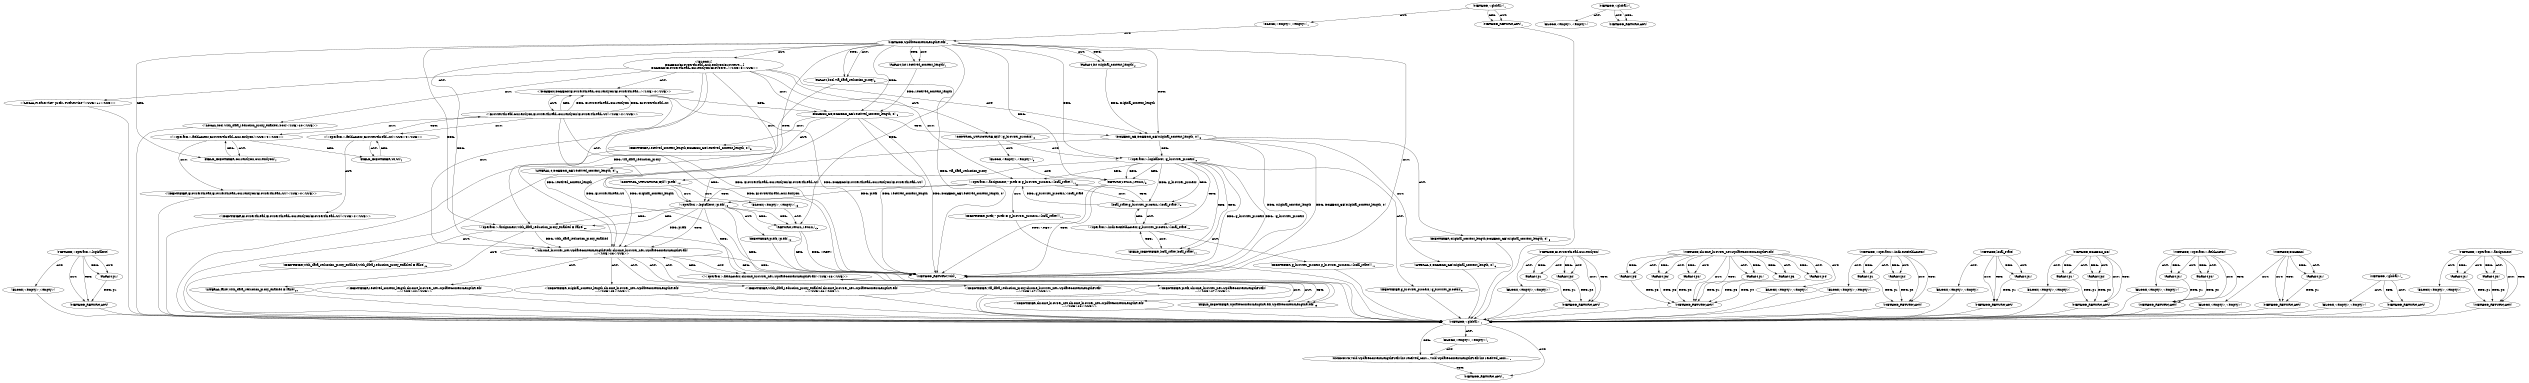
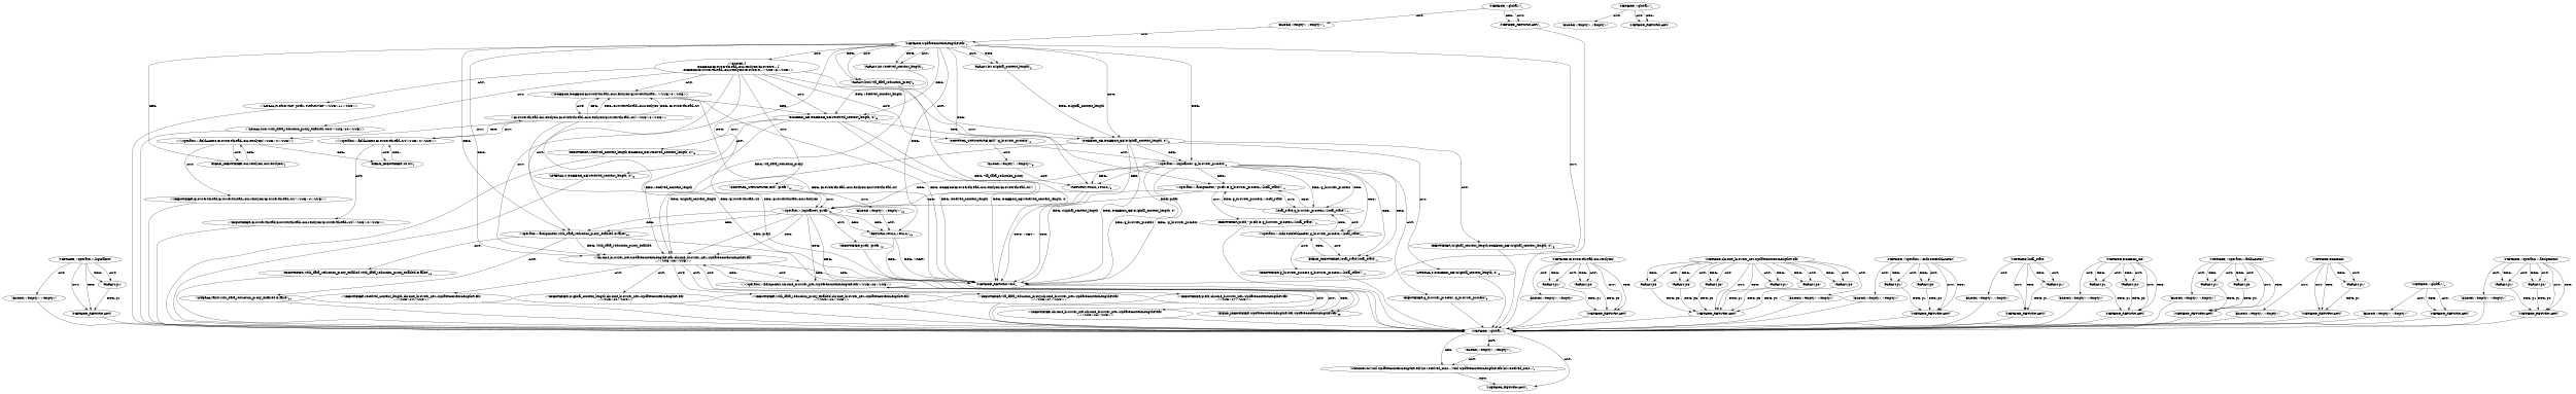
  digraph {
    n1 [label=<(METHOD,&lt;operator&gt;.logicalNot)>]
    n2 [label=<(PARAM,p1)>]
    n3 [label=<(BLOCK,&lt;empty&gt;,&lt;empty&gt;)>]
    n4 [label=<(METHOD_RETURN,ANY)>]
    n5 [label=<(METHOD,&lt;global&gt;)<SUB>1</SUB>>]
    n6 [label=<(BLOCK,&lt;empty&gt;,&lt;empty&gt;)<SUB>1</SUB>>]
    n7 [label=<(UNKNOWN,void UpdateContentLengthPrefs(int received_cont...,void UpdateContentLengthPrefs(int received_cont...)<SUB>1</SUB>>]
    n8 [label=<(METHOD_RETURN,ANY)<SUB>1</SUB>>]
    n9 [label=<(METHOD,&lt;global&gt;)<SUB>1</SUB>>]
    n10 [label=<(BLOCK,&lt;empty&gt;,&lt;empty&gt;)<SUB>1</SUB>>]
    n11 [label=<(METHOD_RETURN,ANY)<SUB>1</SUB>>]
    n12 [label=<(METHOD,UpdateContentLengthPrefs)<SUB>1</SUB>>]
    n13 [label=<(PARAM,int received_content_length)<SUB>1</SUB>>]
    n14 [label=<(PARAM,int original_content_length)<SUB>2</SUB>>]
    n15 [label=<(PARAM,bool via_data_reduction_proxy)<SUB>3</SUB>>]
    n16 [label="<(BLOCK,{\n   DCHECK(BrowserThread::CurrentlyOn(BrowserT...,{\n   DCHECK(BrowserThread::CurrentlyOn(BrowserT...)<SUB>3</SUB>>"]
    n17 [label=<(FIELD_IDENTIFIER,CurrentlyOn,CurrentlyOn)<SUB>4</SUB>>]
    n18 [label=<(DCHECK_GE,DCHECK_GE(received_content_length, 0))<SUB>5</SUB>>]
    n19 [label=<(DCHECK_GE,DCHECK_GE(original_content_length, 0))<SUB>6</SUB>>]
    n20 [label=<(&lt;operator&gt;.logicalNot,!g_browser_process)<SUB>8</SUB>>]
    n21 [label=<(RETURN,return;,return;)<SUB>9</SUB>>]
    n22 [label=<(&lt;operator&gt;.logicalNot,!prefs)<SUB>18</SUB>>]
    n23 [label=<(RETURN,return;,return;)<SUB>13</SUB>>]
    n24 [label=<(&lt;operator&gt;.assignment,with_data_reduction_proxy_enabled = false)<SUB>20</SUB>>]
    n25 [label="<(chrome_browser_net.UpdateContentLengthPrefs,chrome_browser_net::UpdateContentLengthPrefs(\n ...)<SUB>23</SUB>>"]
    n26 [label=<(METHOD_RETURN,void)<SUB>1</SUB>>]
    n27 [label="<(DCHECK,DCHECK(BrowserThread::CurrentlyOn(BrowserThread...)<SUB>4</SUB>>"]
    n28 [label=<(CONTROL_STRUCTURE,IF,if (!g_browser_process))<SUB>8</SUB>>]
    n29 [label="<(LOCAL,PrefService* prefs: PrefService*)<SUB>11</SUB>>"]
    n30 [label=<(&lt;operator&gt;.assignment,* prefs = g_browser_process-&gt;local_state())<SUB>11</SUB>>]
    n31 [label=<(CONTROL_STRUCTURE,IF,if (!prefs))<SUB>12</SUB>>]
    n32 [label="<(LOCAL,bool with_data_reduction_proxy_enabled: bool)<SUB>20</SUB>>"]
    n33 [label="<(&lt;operator&gt;.fieldAccess,BrowserThread::CurrentlyOn)<SUB>4</SUB>>"]
    n34 [label=<(IDENTIFIER,received_content_length,DCHECK_GE(received_content_length, 0))<SUB>5</SUB>>]
    n35 [label=<(LITERAL,0,DCHECK_GE(received_content_length, 0))<SUB>5</SUB>>]
    n36 [label=<(IDENTIFIER,original_content_length,DCHECK_GE(original_content_length, 0))<SUB>6</SUB>>]
    n37 [label=<(LITERAL,0,DCHECK_GE(original_content_length, 0))<SUB>6</SUB>>]
    n38 [label=<(IDENTIFIER,g_browser_process,!g_browser_process)<SUB>8</SUB>>]
    n39 [label=<(local_state,g_browser_process-&gt;local_state())<SUB>91</SUB>>]
    n40 [label=<(&lt;operator&gt;.indirectFieldAccess,g_browser_process-&gt;local_state)<SUB>11</SUB>>]
    n41 [label=<(FIELD_IDENTIFIER,local_state,local_state)<SUB>11</SUB>>]
    n42 [label=<(IDENTIFIER,prefs,!prefs)<SUB>12</SUB>>]
    n43 [label="<(&lt;operator&gt;.fieldAccess,chrome_browser_net::UpdateContentLengthPrefs)<SUB>23</SUB>>"]
    n44 [label=<(FIELD_IDENTIFIER,UpdateContentLengthPrefs,UpdateContentLengthPrefs)<SUB>23</SUB>>]
    n45 [label=<(IDENTIFIER,with_data_reduction_proxy_enabled,with_data_reduction_proxy_enabled = false)<SUB>20</SUB>>]
    n46 [label=<(LITERAL,false,with_data_reduction_proxy_enabled = false)<SUB>20</SUB>>]
    n47 [label="<(IDENTIFIER,received_content_length,chrome_browser_net::UpdateContentLengthPrefs(\n ...)<SUB>24</SUB>>"]
    n48 [label="<(IDENTIFIER,original_content_length,chrome_browser_net::UpdateContentLengthPrefs(\n ...)<SUB>25</SUB>>"]
    n49 [label="<(IDENTIFIER,with_data_reduction_proxy_enabled,chrome_browser_net::UpdateContentLengthPrefs(\n ...)<SUB>26</SUB>>"]
    n50 [label="<(IDENTIFIER,via_data_reduction_proxy,chrome_browser_net::UpdateContentLengthPrefs(\n ...)<SUB>27</SUB>>"]
    n51 [label="<(IDENTIFIER,prefs,chrome_browser_net::UpdateContentLengthPrefs(\n ...)<SUB>27</SUB>>"]
    n52 [label="<(BrowserThread.CurrentlyOn,BrowserThread::CurrentlyOn(BrowserThread::UI))<SUB>4</SUB>>"]
    n53 [label=<(BLOCK,&lt;empty&gt;,&lt;empty&gt;)<SUB>9</SUB>>]
    n54 [label=<(IDENTIFIER,prefs,* prefs = g_browser_process-&gt;local_state())<SUB>11</SUB>>]
    n55 [label=<(BLOCK,&lt;empty&gt;,&lt;empty&gt;)<SUB>13</SUB>>]
    n56 [label="<(&lt;operator&gt;.fieldAccess,BrowserThread::UI)<SUB>4</SUB>>"]
    n57 [label="<(IDENTIFIER,BrowserThread,BrowserThread::CurrentlyOn(BrowserThread::UI))<SUB>4</SUB>>"]
    n58 [label=<(FIELD_IDENTIFIER,UI,UI)<SUB>4</SUB>>]
    n59 [label="<(IDENTIFIER,BrowserThread,BrowserThread::CurrentlyOn(BrowserThread::UI))<SUB>4</SUB>>"]
    n60 [label=<(IDENTIFIER,g_browser_process,g_browser_process-&gt;local_state())<SUB>11</SUB>>]
    n61 [label="<(IDENTIFIER,chrome_browser_net,chrome_browser_net::UpdateContentLengthPrefs(\n ...)<SUB>23</SUB>>"]
    n62 [label=<(METHOD,BrowserThread.CurrentlyOn)>]
    n63 [label=<(PARAM,p1)>]
    n64 [label=<(PARAM,p2)>]
    n65 [label=<(BLOCK,&lt;empty&gt;,&lt;empty&gt;)>]
    n66 [label=<(METHOD_RETURN,ANY)>]
    n67 [label=<(METHOD,chrome_browser_net.UpdateContentLengthPrefs)>]
    n68 [label=<(PARAM,p1)>]
    n69 [label=<(PARAM,p2)>]
    n70 [label=<(PARAM,p3)>]
    n71 [label=<(PARAM,p4)>]
    n72 [label=<(PARAM,p5)>]
    n73 [label=<(PARAM,p6)>]
    n74 [label=<(BLOCK,&lt;empty&gt;,&lt;empty&gt;)>]
    n75 [label=<(METHOD_RETURN,ANY)>]
    n76 [label=<(METHOD,&lt;operator&gt;.indirectFieldAccess)>]
    n77 [label=<(PARAM,p1)>]
    n78 [label=<(PARAM,p2)>]
    n79 [label=<(BLOCK,&lt;empty&gt;,&lt;empty&gt;)>]
    n80 [label=<(METHOD_RETURN,ANY)>]
    n81 [label=<(METHOD,local_state)>]
    n82 [label=<(PARAM,p1)>]
    n83 [label=<(BLOCK,&lt;empty&gt;,&lt;empty&gt;)>]
    n84 [label=<(METHOD_RETURN,ANY)>]
    n85 [label=<(METHOD,DCHECK_GE)>]
    n86 [label=<(PARAM,p1)>]
    n87 [label=<(PARAM,p2)>]
    n88 [label=<(BLOCK,&lt;empty&gt;,&lt;empty&gt;)>]
    n89 [label=<(METHOD_RETURN,ANY)>]
    n90 [label=<(METHOD,&lt;operator&gt;.fieldAccess)>]
    n91 [label=<(PARAM,p1)>]
    n92 [label=<(PARAM,p2)>]
    n93 [label=<(BLOCK,&lt;empty&gt;,&lt;empty&gt;)>]
    n94 [label=<(METHOD_RETURN,ANY)>]
    n95 [label=<(METHOD,DCHECK)>]
    n96 [label=<(PARAM,p1)>]
    n97 [label=<(BLOCK,&lt;empty&gt;,&lt;empty&gt;)>]
    n98 [label=<(METHOD_RETURN,ANY)>]
    n99 [label=<(METHOD,&lt;global&gt;)<SUB>1</SUB>>]
    n100 [label=<(BLOCK,&lt;empty&gt;,&lt;empty&gt;)>]
    n101 [label=<(METHOD_RETURN,ANY)>]
    n102 [label=<(METHOD,&lt;operator&gt;.assignment)>]
    n103 [label=<(PARAM,p1)>]
    n104 [label=<(PARAM,p2)>]
    n105 [label=<(BLOCK,&lt;empty&gt;,&lt;empty&gt;)>]
    n106 [label=<(METHOD_RETURN,ANY)>]
    n107 [label=<(METHOD,&lt;global&gt;)<SUB>1</SUB>>]
    n108 [label=<(BLOCK,&lt;empty&gt;,&lt;empty&gt;)>]
    n109 [label=<(METHOD_RETURN,ANY)>]
    n1 -> n2 [label="AST: "]
    n1 -> n2 [label="DDG: "]
    n1 -> n3 [label="AST: "]
    n1 -> n4 [label="AST: "]
    n1 -> n4 [label="CFG: "]
    n2 -> n4 [label="DDG: p1"]
    n3 -> n5
    n4 -> n5
    n5 -> n6 [label="AST: "]
    n5 -> n7 [label="CFG: "]
    n5 -> n8 [label="AST: "]
    n6 -> n7 [label="AST: "]
    n7 -> n8 [label="CFG: "]
    n9 -> n10 [label="AST: "]
    n9 -> n11 [label="AST: "]
    n9 -> n11 [label="CFG: "]
    n10 -> n12 [label="AST: "]
    n11 -> n5
    n12 -> n13 [label="AST: "]
    n12 -> n13 [label="DDG: "]
    n12 -> n14 [label="AST: "]
    n12 -> n14 [label="DDG: "]
    n12 -> n15 [label="AST: "]
    n12 -> n15 [label="DDG: "]
    n12 -> n16 [label="AST: "]
-   n12 -> n17 [label="CFG: "]
+   n17 -> n12 [label="CFG: "]
    n12 -> n18 [label="DDG: "]
    n12 -> n19 [label="DDG: "]
    n12 -> n20 [label="DDG: "]
    n12 -> n21 [label="DDG: "]
    n12 -> n22 [label="DDG: "]
    n12 -> n23 [label="DDG: "]
    n12 -> n24 [label="DDG: "]
    n12 -> n25 [label="DDG: "]
    n12 -> n26 [label="AST: "]
    n13 -> n18 [label="DDG: received_content_length"]
    n14 -> n19 [label="DDG: original_content_length"]
    n15 -> n25 [label="DDG: via_data_reduction_proxy"]
    n15 -> n26 [label="DDG: via_data_reduction_proxy"]
    n16 -> n18 [label="AST: "]
    n16 -> n19 [label="AST: "]
    n16 -> n24 [label="AST: "]
    n16 -> n25 [label="AST: "]
    n16 -> n27 [label="AST: "]
    n16 -> n28 [label="AST: "]
    n16 -> n29 [label="AST: "]
    n16 -> n30 [label="AST: "]
    n16 -> n31 [label="AST: "]
    n16 -> n32 [label="AST: "]
    n17 -> n33 [label="CFG: "]
    n18 -> n19 [label="CFG: "]
    n18 -> n25 [label="DDG: received_content_length"]
    n18 -> n26 [label="DDG: received_content_length"]
    n18 -> n26 [label="DDG: DCHECK_GE(received_content_length, 0)"]
    n18 -> n34 [label="AST: "]
    n18 -> n35 [label="AST: "]
    n19 -> n20 [label="CFG: "]
    n19 -> n25 [label="DDG: original_content_length"]
    n19 -> n26 [label="DDG: original_content_length"]
    n19 -> n26 [label="DDG: DCHECK_GE(original_content_length, 0)"]
    n19 -> n36 [label="AST: "]
    n19 -> n37 [label="AST: "]
    n20 -> n21 [label="CFG: "]
    n20 -> n21 [label="CDG: "]
    n20 -> n22 [label="CDG: "]
    n20 -> n26 [label="DDG: g_browser_process"]
    n20 -> n26 [label="DDG: !g_browser_process"]
    n20 -> n30 [label="CDG: "]
    n20 -> n38 [label="AST: "]
    n20 -> n39 [label="DDG: g_browser_process"]
    n20 -> n39 [label="CDG: "]
    n20 -> n40 [label="CDG: "]
    n20 -> n41 [label="CFG: "]
    n20 -> n41 [label="CDG: "]
    n21 -> n26 [label="CFG: "]
    n21 -> n26 [label="DDG: &lt;RET&gt;"]
    n22 -> n23 [label="CFG: "]
    n22 -> n23 [label="CDG: "]
    n22 -> n24 [label="CFG: "]
    n22 -> n24 [label="CDG: "]
    n22 -> n25 [label="DDG: prefs"]
    n22 -> n25 [label="CDG: "]
    n22 -> n42 [label="AST: "]
    n22 -> n43 [label="CDG: "]
    n22 -> n44 [label="CDG: "]
    n23 -> n26 [label="CFG: "]
    n23 -> n26 [label="DDG: &lt;RET&gt;"]
    n24 -> n25 [label="DDG: with_data_reduction_proxy_enabled"]
    n24 -> n44 [label="CFG: "]
    n24 -> n45 [label="AST: "]
    n24 -> n46 [label="AST: "]
    n25 -> n26 [label="CFG: "]
    n25 -> n43 [label="AST: "]
    n25 -> n47 [label="AST: "]
    n25 -> n48 [label="AST: "]
    n25 -> n49 [label="AST: "]
    n25 -> n50 [label="AST: "]
    n25 -> n51 [label="AST: "]
    n26 -> n5
    n27 -> n18 [label="CFG: "]
    n27 -> n26 [label="DDG: BrowserThread::CurrentlyOn(BrowserThread::UI)"]
    n27 -> n26 [label="DDG: DCHECK(BrowserThread::CurrentlyOn(BrowserThread::UI))"]
    n27 -> n52 [label="AST: "]
    n28 -> n20 [label="AST: "]
    n28 -> n53 [label="AST: "]
    n29 -> n5
    n30 -> n22 [label="CFG: "]
    n30 -> n22 [label="DDG: prefs"]
    n30 -> n39 [label="AST: "]
    n30 -> n54 [label="AST: "]
    n31 -> n22 [label="AST: "]
    n31 -> n55 [label="AST: "]
    n32 -> n5
    n33 -> n17 [label="AST: "]
    n33 -> n57 [label="AST: "]
    n33 -> n58 [label="CFG: "]
    n34 -> n5
    n35 -> n5
    n36 -> n5
    n37 -> n5
    n38 -> n5
    n39 -> n30 [label="CFG: "]
    n39 -> n30 [label="DDG: g_browser_process-&gt;local_state"]
    n39 -> n40 [label="AST: "]
    n40 -> n39 [label="CFG: "]
    n40 -> n41 [label="AST: "]
    n40 -> n60 [label="AST: "]
    n41 -> n40 [label="CFG: "]
    n42 -> n5
    n43 -> n25 [label="CFG: "]
    n43 -> n44 [label="AST: "]
    n43 -> n61 [label="AST: "]
    n44 -> n43 [label="CFG: "]
    n45 -> n5
    n46 -> n5
    n47 -> n5
    n48 -> n5
    n49 -> n5
    n50 -> n5
    n51 -> n5
    n52 -> n26 [label="DDG: BrowserThread::CurrentlyOn"]
    n52 -> n26 [label="DDG: BrowserThread::UI"]
    n52 -> n27 [label="CFG: "]
    n52 -> n27 [label="DDG: BrowserThread::CurrentlyOn"]
    n52 -> n27 [label="DDG: BrowserThread::UI"]
    n52 -> n33 [label="AST: "]
    n52 -> n56 [label="AST: "]
    n53 -> n21 [label="AST: "]
    n54 -> n5
    n55 -> n23 [label="AST: "]
    n56 -> n52 [label="CFG: "]
    n56 -> n58 [label="AST: "]
    n56 -> n59 [label="AST: "]
    n57 -> n5
    n58 -> n56 [label="CFG: "]
    n59 -> n5
    n60 -> n5
    n61 -> n5
    n62 -> n63 [label="AST: "]
    n62 -> n63 [label="DDG: "]
    n62 -> n64 [label="AST: "]
    n62 -> n64 [label="DDG: "]
    n62 -> n65 [label="AST: "]
    n62 -> n66 [label="AST: "]
    n62 -> n66 [label="CFG: "]
    n63 -> n66 [label="DDG: p1"]
    n64 -> n66 [label="DDG: p2"]
    n65 -> n5
    n66 -> n5
    n67 -> n68 [label="AST: "]
    n67 -> n68 [label="DDG: "]
    n67 -> n69 [label="AST: "]
    n67 -> n69 [label="DDG: "]
    n67 -> n70 [label="AST: "]
    n67 -> n70 [label="DDG: "]
    n67 -> n71 [label="AST: "]
    n67 -> n71 [label="DDG: "]
    n67 -> n72 [label="AST: "]
    n67 -> n72 [label="DDG: "]
    n67 -> n73 [label="AST: "]
    n67 -> n73 [label="DDG: "]
    n67 -> n74 [label="AST: "]
    n67 -> n75 [label="AST: "]
    n67 -> n75 [label="CFG: "]
    n68 -> n75 [label="DDG: p1"]
    n69 -> n75 [label="DDG: p2"]
    n70 -> n75 [label="DDG: p3"]
    n71 -> n75 [label="DDG: p4"]
    n72 -> n75 [label="DDG: p5"]
    n73 -> n75 [label="DDG: p6"]
    n74 -> n5
    n75 -> n5
    n76 -> n77 [label="AST: "]
    n76 -> n77 [label="DDG: "]
    n76 -> n78 [label="AST: "]
    n76 -> n78 [label="DDG: "]
    n76 -> n79 [label="AST: "]
    n76 -> n80 [label="AST: "]
    n76 -> n80 [label="CFG: "]
    n77 -> n80 [label="DDG: p1"]
    n78 -> n80 [label="DDG: p2"]
    n79 -> n5
    n80 -> n5
    n81 -> n82 [label="AST: "]
    n81 -> n82 [label="DDG: "]
    n81 -> n83 [label="AST: "]
    n81 -> n84 [label="AST: "]
    n81 -> n84 [label="CFG: "]
    n82 -> n84 [label="DDG: p1"]
    n83 -> n5
    n84 -> n5
    n85 -> n86 [label="AST: "]
    n85 -> n86 [label="DDG: "]
    n85 -> n87 [label="AST: "]
    n85 -> n87 [label="DDG: "]
    n85 -> n88 [label="AST: "]
    n85 -> n89 [label="AST: "]
    n85 -> n89 [label="CFG: "]
    n86 -> n89 [label="DDG: p1"]
    n87 -> n89 [label="DDG: p2"]
    n88 -> n5
    n89 -> n5
    n90 -> n91 [label="AST: "]
    n90 -> n91 [label="DDG: "]
    n90 -> n92 [label="AST: "]
    n90 -> n92 [label="DDG: "]
    n90 -> n93 [label="AST: "]
    n90 -> n94 [label="AST: "]
    n90 -> n94 [label="CFG: "]
    n91 -> n94 [label="DDG: p1"]
    n92 -> n94 [label="DDG: p2"]
    n93 -> n5
    n94 -> n5
    n95 -> n96 [label="AST: "]
    n95 -> n96 [label="DDG: "]
    n95 -> n97 [label="AST: "]
    n95 -> n98 [label="AST: "]
    n95 -> n98 [label="CFG: "]
    n96 -> n98 [label="DDG: p1"]
    n97 -> n5
    n98 -> n5
    n99 -> n100 [label="AST: "]
    n99 -> n101 [label="AST: "]
    n99 -> n101 [label="CFG: "]
    n100 -> n5
    n101 -> n5
    n102 -> n103 [label="AST: "]
    n102 -> n103 [label="DDG: "]
    n102 -> n104 [label="AST: "]
    n102 -> n104 [label="DDG: "]
    n102 -> n105 [label="AST: "]
    n102 -> n106 [label="AST: "]
    n102 -> n106 [label="CFG: "]
    n103 -> n106 [label="DDG: p1"]
    n104 -> n106 [label="DDG: p2"]
    n105 -> n5
    n106 -> n5
    n107 -> n108 [label="AST: "]
    n107 -> n109 [label="AST: "]
    n107 -> n109 [label="CFG: "]
  }
